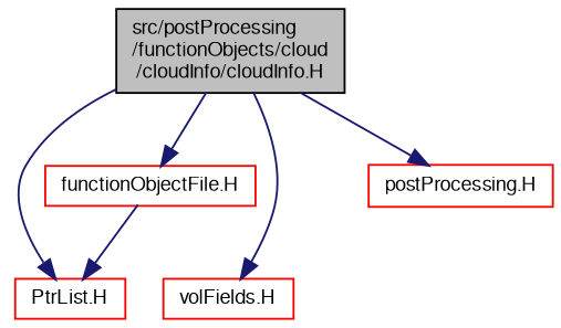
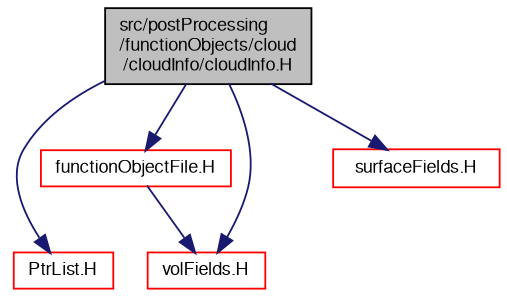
  digraph {
    node [color=red fontname=FreeSans fontsize=10 shape=record]
    edge [color=midnightblue fontname=FreeSans fontsize=10 labelfontname=FreeSans labelfontsize=10 style=solid]
    n1 [color=black fillcolor=grey75 fontcolor=black height=0.2 label="src/postProcessing\l/functionObjects/cloud\l/cloudInfo/cloudInfo.H" style=filled width=0.4]
    n2 [height=0.2 label="functionObjectFile.H" width=0.4]
    n3 [height=0.2 label="PtrList.H" width=0.4]
    n4 [height=0.2 label="volFields.H" width=0.4]
-   n5 [height=0.2 label="postProcessing.H" width=0.4]
+   n5 [height=0.2 label="surfaceFields.H" width=0.4]
    n1 -> n2
    n1 -> n3
    n1 -> n4
    n1 -> n5
-   n2 -> n3
+   n2 -> n4
  }
